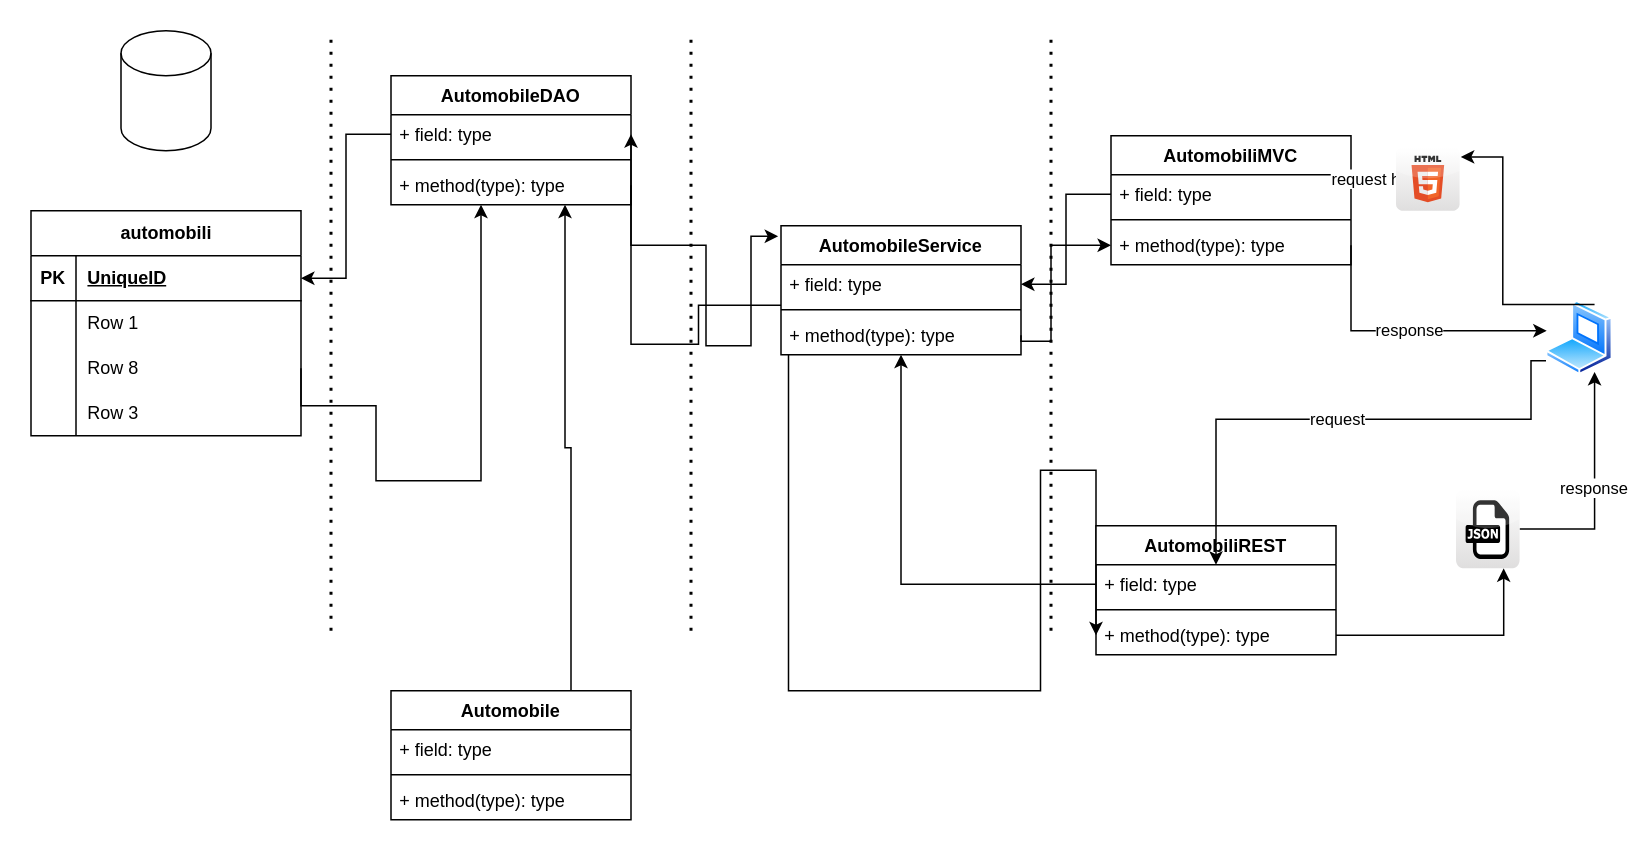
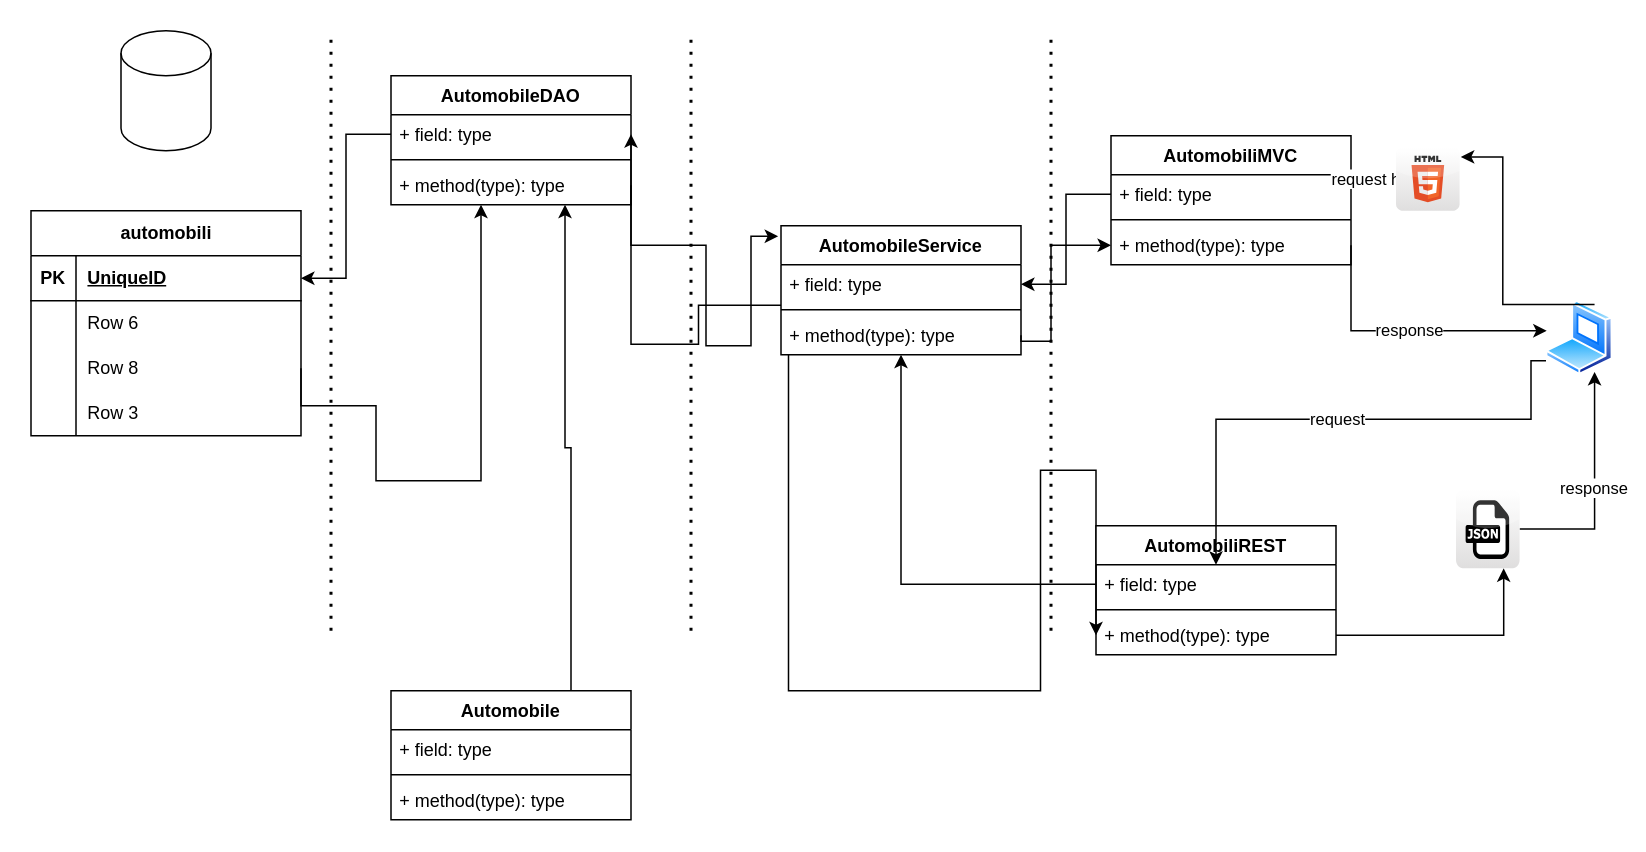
  <mxCell id="0" />
  <mxCell id="1" parent="0" />
  <mxCell id="2" value="" style="shape=cylinder3;whiteSpace=wrap;html=1;boundedLbl=1;backgroundOutline=1;size=15;" vertex="1" parent="1"><mxGeometry x="80" y="20" width="60" height="80" as="geometry" /></mxCell>
  <mxCell id="3" value="automobili" style="shape=table;startSize=30;container=1;collapsible=1;childLayout=tableLayout;fixedRows=1;rowLines=0;fontStyle=1;align=center;resizeLast=1;html=1;" vertex="1" parent="1"><mxGeometry x="20" y="140" width="180" height="150" as="geometry" /></mxCell>
  <mxCell id="4" value="" style="shape=tableRow;horizontal=0;startSize=0;swimlaneHead=0;swimlaneBody=0;fillColor=none;collapsible=0;dropTarget=0;points=[[0,0.5],[1,0.5]];portConstraint=eastwest;top=0;left=0;right=0;bottom=1;" vertex="1" parent="3"><mxGeometry y="30" width="180" height="30" as="geometry" /></mxCell>
  <mxCell id="5" value="PK" style="shape=partialRectangle;connectable=0;fillColor=none;top=0;left=0;bottom=0;right=0;fontStyle=1;overflow=hidden;whiteSpace=wrap;html=1;" vertex="1" parent="4"><mxGeometry width="30" height="30" as="geometry"><mxRectangle width="30" height="30" as="alternateBounds" /></mxGeometry></mxCell>
  <mxCell id="6" value="UniqueID" style="shape=partialRectangle;connectable=0;fillColor=none;top=0;left=0;bottom=0;right=0;align=left;spacingLeft=6;fontStyle=5;overflow=hidden;whiteSpace=wrap;html=1;" vertex="1" parent="4"><mxGeometry x="30" width="150" height="30" as="geometry"><mxRectangle width="150" height="30" as="alternateBounds" /></mxGeometry></mxCell>
  <mxCell id="7" value="" style="shape=tableRow;horizontal=0;startSize=0;swimlaneHead=0;swimlaneBody=0;fillColor=none;collapsible=0;dropTarget=0;points=[[0,0.5],[1,0.5]];portConstraint=eastwest;top=0;left=0;right=0;bottom=0;" vertex="1" parent="3"><mxGeometry y="60" width="180" height="30" as="geometry" /></mxCell>
  <mxCell id="8" value="" style="shape=partialRectangle;connectable=0;fillColor=none;top=0;left=0;bottom=0;right=0;editable=1;overflow=hidden;whiteSpace=wrap;html=1;" vertex="1" parent="7"><mxGeometry width="30" height="30" as="geometry"><mxRectangle width="30" height="30" as="alternateBounds" /></mxGeometry></mxCell>
- <mxCell id="9" value="Row 1" style="shape=partialRectangle;connectable=0;fillColor=none;top=0;left=0;bottom=0;right=0;align=left;spacingLeft=6;overflow=hidden;whiteSpace=wrap;html=1;" vertex="1" parent="7"><mxGeometry x="30" width="150" height="30" as="geometry"><mxRectangle width="150" height="30" as="alternateBounds" /></mxGeometry></mxCell>
+ <mxCell id="9" value="Row 6" style="shape=partialRectangle;connectable=0;fillColor=none;top=0;left=0;bottom=0;right=0;align=left;spacingLeft=6;overflow=hidden;whiteSpace=wrap;html=1;" vertex="1" parent="7"><mxGeometry x="30" width="150" height="30" as="geometry"><mxRectangle width="150" height="30" as="alternateBounds" /></mxGeometry></mxCell>
  <mxCell id="10" value="" style="shape=tableRow;horizontal=0;startSize=0;swimlaneHead=0;swimlaneBody=0;fillColor=none;collapsible=0;dropTarget=0;points=[[0,0.5],[1,0.5]];portConstraint=eastwest;top=0;left=0;right=0;bottom=0;" vertex="1" parent="3"><mxGeometry y="90" width="180" height="30" as="geometry" /></mxCell>
  <mxCell id="11" value="" style="shape=partialRectangle;connectable=0;fillColor=none;top=0;left=0;bottom=0;right=0;editable=1;overflow=hidden;whiteSpace=wrap;html=1;" vertex="1" parent="10"><mxGeometry width="30" height="30" as="geometry"><mxRectangle width="30" height="30" as="alternateBounds" /></mxGeometry></mxCell>
  <mxCell id="12" value="Row 8" style="shape=partialRectangle;connectable=0;fillColor=none;top=0;left=0;bottom=0;right=0;align=left;spacingLeft=6;overflow=hidden;whiteSpace=wrap;html=1;" vertex="1" parent="10"><mxGeometry x="30" width="150" height="30" as="geometry"><mxRectangle width="150" height="30" as="alternateBounds" /></mxGeometry></mxCell>
  <mxCell id="13" value="" style="shape=tableRow;horizontal=0;startSize=0;swimlaneHead=0;swimlaneBody=0;fillColor=none;collapsible=0;dropTarget=0;points=[[0,0.5],[1,0.5]];portConstraint=eastwest;top=0;left=0;right=0;bottom=0;" vertex="1" parent="3"><mxGeometry y="120" width="180" height="30" as="geometry" /></mxCell>
  <mxCell id="14" value="" style="shape=partialRectangle;connectable=0;fillColor=none;top=0;left=0;bottom=0;right=0;editable=1;overflow=hidden;whiteSpace=wrap;html=1;" vertex="1" parent="13"><mxGeometry width="30" height="30" as="geometry"><mxRectangle width="30" height="30" as="alternateBounds" /></mxGeometry></mxCell>
  <mxCell id="15" value="Row 3" style="shape=partialRectangle;connectable=0;fillColor=none;top=0;left=0;bottom=0;right=0;align=left;spacingLeft=6;overflow=hidden;whiteSpace=wrap;html=1;" vertex="1" parent="13"><mxGeometry x="30" width="150" height="30" as="geometry"><mxRectangle width="150" height="30" as="alternateBounds" /></mxGeometry></mxCell>
  <mxCell id="16" value="" style="endArrow=none;dashed=1;html=1;dashPattern=1 3;strokeWidth=2;rounded=0;" edge="1" parent="1"><mxGeometry width="50" height="50" relative="1" as="geometry"><mxPoint x="220" y="420" as="sourcePoint" /><mxPoint x="220" y="20" as="targetPoint" /></mxGeometry></mxCell>
  <mxCell id="17" value="AutomobileDAO" style="swimlane;fontStyle=1;align=center;verticalAlign=top;childLayout=stackLayout;horizontal=1;startSize=26;horizontalStack=0;resizeParent=1;resizeParentMax=0;resizeLast=0;collapsible=1;marginBottom=0;whiteSpace=wrap;html=1;" vertex="1" parent="1"><mxGeometry x="260" y="50" width="160" height="86" as="geometry" /></mxCell>
  <mxCell id="18" value="+ field: type" style="text;strokeColor=none;fillColor=none;align=left;verticalAlign=top;spacingLeft=4;spacingRight=4;overflow=hidden;rotatable=0;points=[[0,0.5],[1,0.5]];portConstraint=eastwest;whiteSpace=wrap;html=1;" vertex="1" parent="17"><mxGeometry y="26" width="160" height="26" as="geometry" /></mxCell>
  <mxCell id="19" value="" style="line;strokeWidth=1;fillColor=none;align=left;verticalAlign=middle;spacingTop=-1;spacingLeft=3;spacingRight=3;rotatable=0;labelPosition=right;points=[];portConstraint=eastwest;strokeColor=inherit;" vertex="1" parent="17"><mxGeometry y="52" width="160" height="8" as="geometry" /></mxCell>
  <mxCell id="20" value="+ method(type): type" style="text;strokeColor=none;fillColor=none;align=left;verticalAlign=top;spacingLeft=4;spacingRight=4;overflow=hidden;rotatable=0;points=[[0,0.5],[1,0.5]];portConstraint=eastwest;whiteSpace=wrap;html=1;" vertex="1" parent="17"><mxGeometry y="60" width="160" height="26" as="geometry" /></mxCell>
  <mxCell id="21" value="Automobile" style="swimlane;fontStyle=1;align=center;verticalAlign=top;childLayout=stackLayout;horizontal=1;startSize=26;horizontalStack=0;resizeParent=1;resizeParentMax=0;resizeLast=0;collapsible=1;marginBottom=0;whiteSpace=wrap;html=1;" vertex="1" parent="1"><mxGeometry x="260" y="460" width="160" height="86" as="geometry" /></mxCell>
  <mxCell id="22" value="+ field: type" style="text;strokeColor=none;fillColor=none;align=left;verticalAlign=top;spacingLeft=4;spacingRight=4;overflow=hidden;rotatable=0;points=[[0,0.5],[1,0.5]];portConstraint=eastwest;whiteSpace=wrap;html=1;" vertex="1" parent="21"><mxGeometry y="26" width="160" height="26" as="geometry" /></mxCell>
  <mxCell id="23" value="" style="line;strokeWidth=1;fillColor=none;align=left;verticalAlign=middle;spacingTop=-1;spacingLeft=3;spacingRight=3;rotatable=0;labelPosition=right;points=[];portConstraint=eastwest;strokeColor=inherit;" vertex="1" parent="21"><mxGeometry y="52" width="160" height="8" as="geometry" /></mxCell>
  <mxCell id="24" value="+ method(type): type" style="text;strokeColor=none;fillColor=none;align=left;verticalAlign=top;spacingLeft=4;spacingRight=4;overflow=hidden;rotatable=0;points=[[0,0.5],[1,0.5]];portConstraint=eastwest;whiteSpace=wrap;html=1;" vertex="1" parent="21"><mxGeometry y="60" width="160" height="26" as="geometry" /></mxCell>
  <mxCell id="25" style="edgeStyle=orthogonalEdgeStyle;rounded=0;orthogonalLoop=1;jettySize=auto;html=1;exitX=0;exitY=0.5;exitDx=0;exitDy=0;" edge="1" parent="1" source="18" target="4"><mxGeometry relative="1" as="geometry" /></mxCell>
  <mxCell id="26" value="" style="endArrow=none;dashed=1;html=1;dashPattern=1 3;strokeWidth=2;rounded=0;" edge="1" parent="1"><mxGeometry width="50" height="50" relative="1" as="geometry"><mxPoint x="460" y="420" as="sourcePoint" /><mxPoint x="460" y="20" as="targetPoint" /></mxGeometry></mxCell>
  <mxCell id="27" style="edgeStyle=orthogonalEdgeStyle;rounded=0;orthogonalLoop=1;jettySize=auto;html=1;entryX=0;entryY=0.5;entryDx=0;entryDy=0;" edge="1" parent="1" source="28" target="42"><mxGeometry relative="1" as="geometry"><Array as="points"><mxPoint x="525" y="460" /><mxPoint x="693" y="460" /><mxPoint x="693" y="313" /><mxPoint x="730" y="313" /></Array></mxGeometry></mxCell>
  <mxCell id="28" value="AutomobileService" style="swimlane;fontStyle=1;align=center;verticalAlign=top;childLayout=stackLayout;horizontal=1;startSize=26;horizontalStack=0;resizeParent=1;resizeParentMax=0;resizeLast=0;collapsible=1;marginBottom=0;whiteSpace=wrap;html=1;" vertex="1" parent="1"><mxGeometry x="520" y="150" width="160" height="86" as="geometry" /></mxCell>
  <mxCell id="29" value="+ field: type" style="text;strokeColor=none;fillColor=none;align=left;verticalAlign=top;spacingLeft=4;spacingRight=4;overflow=hidden;rotatable=0;points=[[0,0.5],[1,0.5]];portConstraint=eastwest;whiteSpace=wrap;html=1;" vertex="1" parent="28"><mxGeometry y="26" width="160" height="26" as="geometry" /></mxCell>
  <mxCell id="30" value="" style="line;strokeWidth=1;fillColor=none;align=left;verticalAlign=middle;spacingTop=-1;spacingLeft=3;spacingRight=3;rotatable=0;labelPosition=right;points=[];portConstraint=eastwest;strokeColor=inherit;" vertex="1" parent="28"><mxGeometry y="52" width="160" height="8" as="geometry" /></mxCell>
  <mxCell id="31" value="+ method(type): type" style="text;strokeColor=none;fillColor=none;align=left;verticalAlign=top;spacingLeft=4;spacingRight=4;overflow=hidden;rotatable=0;points=[[0,0.5],[1,0.5]];portConstraint=eastwest;whiteSpace=wrap;html=1;" vertex="1" parent="28"><mxGeometry y="60" width="160" height="26" as="geometry" /></mxCell>
  <mxCell id="32" style="edgeStyle=orthogonalEdgeStyle;rounded=0;orthogonalLoop=1;jettySize=auto;html=1;entryX=1;entryY=0.5;entryDx=0;entryDy=0;" edge="1" parent="1" source="28" target="18"><mxGeometry relative="1" as="geometry"><Array as="points"><mxPoint x="465" y="203" /><mxPoint x="465" y="229" /></Array></mxGeometry></mxCell>
  <mxCell id="33" style="edgeStyle=orthogonalEdgeStyle;rounded=0;orthogonalLoop=1;jettySize=auto;html=1;exitX=1;exitY=0.5;exitDx=0;exitDy=0;entryX=-0.012;entryY=0.081;entryDx=0;entryDy=0;entryPerimeter=0;" edge="1" parent="1" source="20" target="28"><mxGeometry relative="1" as="geometry"><Array as="points"><mxPoint x="430" y="163" /><mxPoint x="470" y="163" /><mxPoint x="470" y="230" /><mxPoint x="500" y="230" /><mxPoint x="500" y="171" /></Array></mxGeometry></mxCell>
  <mxCell id="34" value="" style="endArrow=none;dashed=1;html=1;dashPattern=1 3;strokeWidth=2;rounded=0;" edge="1" parent="1"><mxGeometry width="50" height="50" relative="1" as="geometry"><mxPoint x="700" y="420" as="sourcePoint" /><mxPoint x="700" y="20" as="targetPoint" /></mxGeometry></mxCell>
  <mxCell id="35" value="AutomobiliMVC" style="swimlane;fontStyle=1;align=center;verticalAlign=top;childLayout=stackLayout;horizontal=1;startSize=26;horizontalStack=0;resizeParent=1;resizeParentMax=0;resizeLast=0;collapsible=1;marginBottom=0;whiteSpace=wrap;html=1;" vertex="1" parent="1"><mxGeometry x="740" y="90" width="160" height="86" as="geometry" /></mxCell>
  <mxCell id="36" value="+ field: type" style="text;strokeColor=none;fillColor=none;align=left;verticalAlign=top;spacingLeft=4;spacingRight=4;overflow=hidden;rotatable=0;points=[[0,0.5],[1,0.5]];portConstraint=eastwest;whiteSpace=wrap;html=1;" vertex="1" parent="35"><mxGeometry y="26" width="160" height="26" as="geometry" /></mxCell>
  <mxCell id="37" value="" style="line;strokeWidth=1;fillColor=none;align=left;verticalAlign=middle;spacingTop=-1;spacingLeft=3;spacingRight=3;rotatable=0;labelPosition=right;points=[];portConstraint=eastwest;strokeColor=inherit;" vertex="1" parent="35"><mxGeometry y="52" width="160" height="8" as="geometry" /></mxCell>
  <mxCell id="38" value="+ method(type): type" style="text;strokeColor=none;fillColor=none;align=left;verticalAlign=top;spacingLeft=4;spacingRight=4;overflow=hidden;rotatable=0;points=[[0,0.5],[1,0.5]];portConstraint=eastwest;whiteSpace=wrap;html=1;" vertex="1" parent="35"><mxGeometry y="60" width="160" height="26" as="geometry" /></mxCell>
  <mxCell id="39" value="AutomobiliREST&lt;div&gt;&lt;br&gt;&lt;/div&gt;" style="swimlane;fontStyle=1;align=center;verticalAlign=top;childLayout=stackLayout;horizontal=1;startSize=26;horizontalStack=0;resizeParent=1;resizeParentMax=0;resizeLast=0;collapsible=1;marginBottom=0;whiteSpace=wrap;html=1;" vertex="1" parent="1"><mxGeometry x="730" y="350" width="160" height="86" as="geometry" /></mxCell>
  <mxCell id="40" value="+ field: type" style="text;strokeColor=none;fillColor=none;align=left;verticalAlign=top;spacingLeft=4;spacingRight=4;overflow=hidden;rotatable=0;points=[[0,0.5],[1,0.5]];portConstraint=eastwest;whiteSpace=wrap;html=1;" vertex="1" parent="39"><mxGeometry y="26" width="160" height="26" as="geometry" /></mxCell>
  <mxCell id="41" value="" style="line;strokeWidth=1;fillColor=none;align=left;verticalAlign=middle;spacingTop=-1;spacingLeft=3;spacingRight=3;rotatable=0;labelPosition=right;points=[];portConstraint=eastwest;strokeColor=inherit;" vertex="1" parent="39"><mxGeometry y="52" width="160" height="8" as="geometry" /></mxCell>
  <mxCell id="42" value="+ method(type): type" style="text;strokeColor=none;fillColor=none;align=left;verticalAlign=top;spacingLeft=4;spacingRight=4;overflow=hidden;rotatable=0;points=[[0,0.5],[1,0.5]];portConstraint=eastwest;whiteSpace=wrap;html=1;" vertex="1" parent="39"><mxGeometry y="60" width="160" height="26" as="geometry" /></mxCell>
  <mxCell id="43" style="edgeStyle=orthogonalEdgeStyle;rounded=0;orthogonalLoop=1;jettySize=auto;html=1;exitX=0;exitY=0.5;exitDx=0;exitDy=0;entryX=1;entryY=0.5;entryDx=0;entryDy=0;" edge="1" parent="1" source="36" target="29"><mxGeometry relative="1" as="geometry" /></mxCell>
  <mxCell id="44" style="edgeStyle=orthogonalEdgeStyle;rounded=0;orthogonalLoop=1;jettySize=auto;html=1;exitX=1;exitY=0.5;exitDx=0;exitDy=0;" edge="1" parent="1" source="31" target="38"><mxGeometry relative="1" as="geometry"><Array as="points"><mxPoint x="700" y="227" /><mxPoint x="700" y="163" /></Array></mxGeometry></mxCell>
  <mxCell id="45" style="edgeStyle=orthogonalEdgeStyle;rounded=0;orthogonalLoop=1;jettySize=auto;html=1;exitX=0;exitY=0.5;exitDx=0;exitDy=0;" edge="1" parent="1" source="40" target="28"><mxGeometry relative="1" as="geometry" /></mxCell>
  <mxCell id="46" value="request" style="edgeStyle=orthogonalEdgeStyle;rounded=0;orthogonalLoop=1;jettySize=auto;html=1;" edge="1" parent="1" target="40"><mxGeometry relative="1" as="geometry"><mxPoint x="920" y="320" as="targetPoint" /><mxPoint x="1030" y="240" as="sourcePoint" /><Array as="points"><mxPoint x="1020" y="240" /><mxPoint x="1020" y="279" /></Array></mxGeometry></mxCell>
  <mxCell id="47" value="" style="image;aspect=fixed;perimeter=ellipsePerimeter;html=1;align=center;shadow=0;dashed=0;spacingTop=3;image=img/lib/active_directory/laptop_client.svg;" vertex="1" parent="1"><mxGeometry x="1030" y="200" width="45" height="50" as="geometry" /></mxCell>
  <mxCell id="48" value="request http" style="edgeStyle=orthogonalEdgeStyle;rounded=0;orthogonalLoop=1;jettySize=auto;html=1;entryX=1.019;entryY=0.154;entryDx=0;entryDy=0;entryPerimeter=0;" edge="1" parent="1" source="56" target="36"><mxGeometry relative="1" as="geometry" /></mxCell>
  <mxCell id="49" style="edgeStyle=orthogonalEdgeStyle;rounded=0;orthogonalLoop=1;jettySize=auto;html=1;exitX=1;exitY=0.5;exitDx=0;exitDy=0;" edge="1" parent="1" source="10" target="20"><mxGeometry relative="1" as="geometry"><Array as="points"><mxPoint x="200" y="270" /><mxPoint x="250" y="270" /><mxPoint x="250" y="320" /><mxPoint x="320" y="320" /></Array></mxGeometry></mxCell>
  <mxCell id="50" style="edgeStyle=orthogonalEdgeStyle;rounded=0;orthogonalLoop=1;jettySize=auto;html=1;exitX=0.75;exitY=0;exitDx=0;exitDy=0;entryX=0.725;entryY=1;entryDx=0;entryDy=0;entryPerimeter=0;" edge="1" parent="1" source="21" target="20"><mxGeometry relative="1" as="geometry" /></mxCell>
  <mxCell id="51" value="response" style="edgeStyle=orthogonalEdgeStyle;rounded=0;orthogonalLoop=1;jettySize=auto;html=1;exitX=1;exitY=0.5;exitDx=0;exitDy=0;" edge="1" parent="1" source="38" target="47"><mxGeometry x="0.024" relative="1" as="geometry"><Array as="points"><mxPoint x="900" y="220" /></Array><mxPoint as="offset" /></mxGeometry></mxCell>
  <mxCell id="52" value="response" style="edgeStyle=orthogonalEdgeStyle;rounded=0;orthogonalLoop=1;jettySize=auto;html=1;exitX=1;exitY=0.5;exitDx=0;exitDy=0;entryX=0.75;entryY=1;entryDx=0;entryDy=0;" edge="1" parent="1" source="54" target="47"><mxGeometry relative="1" as="geometry" /></mxCell>
  <mxCell id="53" value="" style="edgeStyle=orthogonalEdgeStyle;rounded=0;orthogonalLoop=1;jettySize=auto;html=1;exitX=1;exitY=0.5;exitDx=0;exitDy=0;entryX=0.75;entryY=1;entryDx=0;entryDy=0;" edge="1" parent="1" source="42" target="54"><mxGeometry relative="1" as="geometry"><mxPoint x="900" y="313" as="sourcePoint" /><mxPoint x="1052" y="237" as="targetPoint" /></mxGeometry></mxCell>
  <mxCell id="54" value="" style="dashed=0;outlineConnect=0;html=1;align=center;labelPosition=center;verticalLabelPosition=bottom;verticalAlign=top;shape=mxgraph.webicons.json;gradientColor=#DFDEDE" vertex="1" parent="1"><mxGeometry x="970" y="326" width="42.4" height="52.4" as="geometry" /></mxCell>
  <mxCell id="55" value="" style="edgeStyle=orthogonalEdgeStyle;rounded=0;orthogonalLoop=1;jettySize=auto;html=1;entryX=1.019;entryY=0.154;entryDx=0;entryDy=0;entryPerimeter=0;exitX=0.75;exitY=0;exitDx=0;exitDy=0;" edge="1" parent="1" source="47" target="56"><mxGeometry relative="1" as="geometry"><mxPoint x="1043" y="190" as="sourcePoint" /><mxPoint x="903" y="120" as="targetPoint" /></mxGeometry></mxCell>
  <mxCell id="56" value="" style="dashed=0;outlineConnect=0;html=1;align=center;labelPosition=center;verticalLabelPosition=bottom;verticalAlign=top;shape=mxgraph.webicons.html5;gradientColor=#DFDEDE" vertex="1" parent="1"><mxGeometry x="930" y="97.6" width="42.4" height="42.4" as="geometry" /></mxCell>
